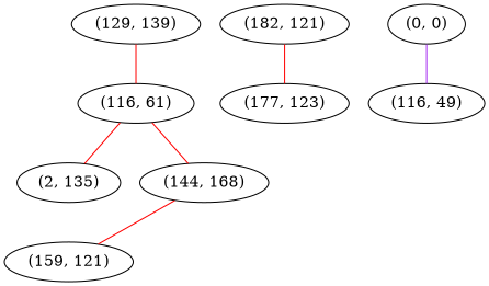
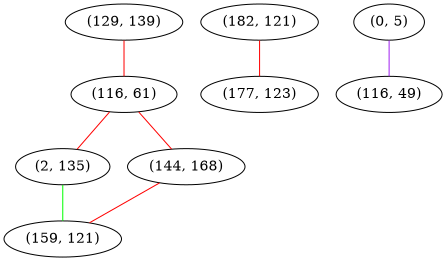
  graph {
    edge [color=red weight=1]
    "(2, 135)"
    "(159, 121)"
    "(182, 121)"
    "(177, 123)"
    "(129, 139)"
    "(116, 61)"
    n7 [label="(144, 168)"]
-   "(0, 0)"
+   "(0, 0)" [label="(0, 5)"]
    "(116, 49)"
+   "(2, 135)" -- "(159, 121)" [color=green weight=2]
    "(182, 121)" -- "(177, 123)"
    "(129, 139)" -- "(116, 61)"
    "(116, 61)" -- "(2, 135)"
    "(116, 61)" -- n7
    n7 -- "(159, 121)"
    "(0, 0)" -- "(116, 49)" [color=purple weight=4]
  }
